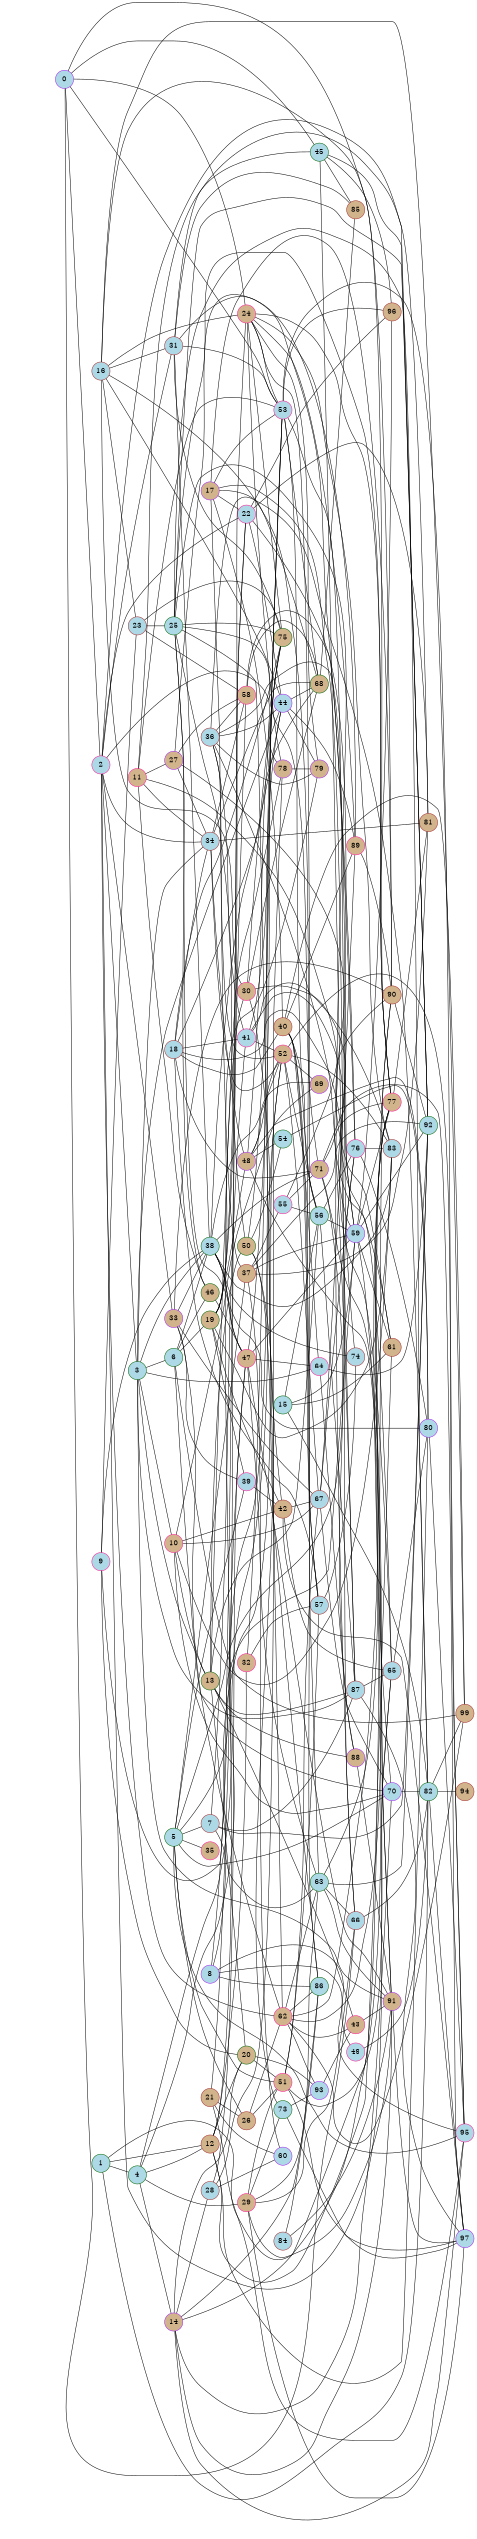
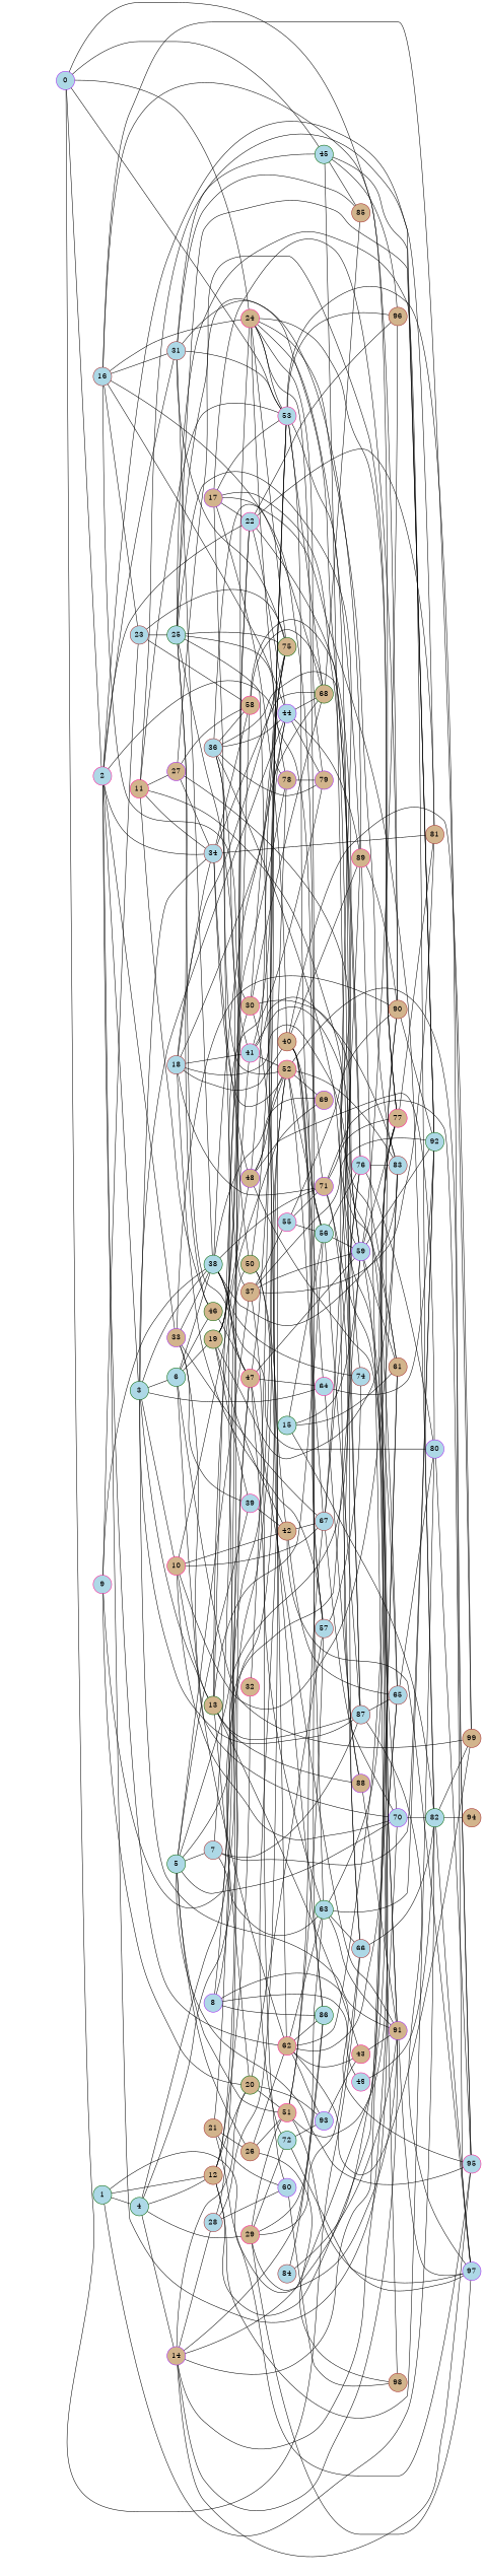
  graph {
    rankdir=LR
    node [color=brown fillcolor=lightblue fixedsize=true shape=circle style=filled]
    0 [color=purple]
    2 [color=deeppink]
    77 [color=deeppink fillcolor=tan]
    53 [color=deeppink]
    66
    24 [color=deeppink fillcolor=tan]
    45 [color=darkgreen]
    33 [color=purple fillcolor=tan]
    92 [color=darkgreen]
    65
    62 [color=deeppink fillcolor=tan]
    34
    3 [color=darkgreen]
    22 [color=deeppink]
    78 [color=purple fillcolor=tan]
    31
    81 [fillcolor=tan]
    95 [color=deeppink]
    74
    56 [color=darkgreen]
    96 [fillcolor=tan]
    68 [color=darkgreen fillcolor=tan]
    82 [color=darkgreen]
    89 [color=deeppink fillcolor=tan]
    83
    79 [color=purple fillcolor=tan]
    75 [color=darkgreen fillcolor=tan]
    57
    87
    85 [fillcolor=tan]
    67
    90 [fillcolor=tan]
    38 [color=darkgreen]
    39 [color=deeppink]
    80 [color=purple]
    99 [fillcolor=tan]
    63 [color=darkgreen]
    86 [color=darkgreen]
    93 [color=purple]
    52 [color=deeppink fillcolor=tan]
    48 [color=purple fillcolor=tan]
    58 [color=deeppink fillcolor=tan]
    44 [color=purple]
    91 [color=purple fillcolor=tan]
    64 [color=deeppink]
    6 [color=darkgreen]
    10 [color=deeppink fillcolor=tan]
    13 [color=darkgreen fillcolor=tan]
    59 [color=purple]
    76 [color=deeppink]
    70 [color=purple]
    71 [color=purple fillcolor=tan]
    47 [color=deeppink fillcolor=tan]
    42 [fillcolor=tan]
+   98 [fillcolor=tan]
    97 [color=purple]
    94 [fillcolor=tan]
    69 [color=purple fillcolor=tan]
    88 [color=purple fillcolor=tan]
    61 [fillcolor=tan]
    43 [color=deeppink fillcolor=tan]
-   54 [color=darkgreen]
    19 [color=darkgreen fillcolor=tan]
    46 [color=darkgreen fillcolor=tan]
    50 [color=darkgreen fillcolor=tan]
    20 [color=darkgreen fillcolor=tan]
-   72 [color=darkgreen label=73]
+   72 [color=darkgreen]
    51 [color=deeppink fillcolor=tan]
    1 [color=darkgreen]
    4 [color=darkgreen]
    12 [fillcolor=tan]
    29 [color=deeppink fillcolor=tan]
    14 [color=purple fillcolor=tan]
    32 [color=deeppink fillcolor=tan]
    30 [color=deeppink fillcolor=tan]
    28
    60 [color=purple]
    5 [color=darkgreen]
-   35 [color=deeppink fillcolor=tan]
    37 [fillcolor=tan]
    7
    26 [fillcolor=tan]
    55 [color=deeppink]
    41 [color=deeppink]
    8 [color=purple]
    49 [color=deeppink]
    9 [color=deeppink]
    23
    25 [color=darkgreen]
    11 [color=deeppink fillcolor=tan]
    27 [color=purple fillcolor=tan]
    15 [color=darkgreen]
    16
    17 [color=purple fillcolor=tan]
    40 [fillcolor=tan]
    18
    21 [fillcolor=tan]
    36
    84
    0 -- 2
    0 -- 77
    0 -- 53
    0 -- 66
    0 -- 24
    0 -- 45
    2 -- 33
    2 -- 92
    2 -- 65
    2 -- 62
    2 -- 34
    2 -- 3
    2 -- 22
    2 -- 78
    2 -- 31
    77 -- 81
    53 -- 95
    53 -- 74
    53 -- 56
    53 -- 96
    53 -- 68
    66 -- 82
    24 -- 77
    24 -- 53
    24 -- 78
    24 -- 89
    24 -- 83
    24 -- 79
    24 -- 75
    24 -- 57
    45 -- 92
    45 -- 96
    45 -- 87
    45 -- 85
    33 -- 62
    33 -- 67
    33 -- 90
    33 -- 38
    33 -- 39
    65 -- 80
    62 -- 77
    62 -- 90
    62 -- 99
    62 -- 63
    62 -- 86
    62 -- 93
    34 -- 81
    34 -- 68
    34 -- 52
    34 -- 48
    34 -- 58
    3 -- 34
    3 -- 87
    3 -- 38
    3 -- 44
    3 -- 91
    3 -- 64
    3 -- 6
    3 -- 10
    3 -- 13
    22 -- 81
    22 -- 96
    22 -- 44
    22 -- 59
    78 -- 79
    31 -- 53
    31 -- 81
    31 -- 75
    31 -- 85
    31 -- 38
    31 -- 76
    56 -- 87
    56 -- 59
    56 -- 76
    68 -- 85
    82 -- 99
    82 -- 97
    82 -- 94
    89 -- 90
+   89 -- 98
    57 -- 74
    87 -- 65
    87 -- 97
    67 -- 89
    67 -- 76
    67 -- 70
    90 -- 92
    38 -- 74
    38 -- 83
    38 -- 80
    38 -- 52
    38 -- 44
    38 -- 71
    38 -- 47
    39 -- 42
    80 -- 95
    63 -- 77
    63 -- 66
    63 -- 92
    63 -- 91
    93 -- 43
    52 -- 95
    52 -- 56
    52 -- 83
    52 -- 67
    52 -- 69
    48 -- 75
    48 -- 80
    48 -- 52
    48 -- 91
    48 -- 69
-   48 -- 54
    58 -- 68
    58 -- 76
    44 -- 68
    44 -- 89
    44 -- 79
    91 -- 97
    64 -- 92
    64 -- 88
    6 -- 38
    6 -- 99
    6 -- 70
    6 -- 19
    6 -- 46
    10 -- 83
    10 -- 67
    10 -- 13
    10 -- 70
    10 -- 42
    10 -- 69
    13 -- 78
    13 -- 56
    13 -- 87
    13 -- 88
    13 -- 43
    13 -- 50
    13 -- 20
    59 -- 77
    59 -- 92
    59 -- 96
    59 -- 70
    59 -- 61
    76 -- 83
    76 -- 80
    70 -- 82
    71 -- 77
    71 -- 91
    71 -- 97
    71 -- 88
    47 -- 53
    47 -- 63
    47 -- 91
    47 -- 64
    47 -- 59
    42 -- 65
    42 -- 67
    42 -- 97
    88 -- 91
    43 -- 62
    43 -- 91
-   54 -- 80
    19 -- 24
    19 -- 22
    19 -- 83
    19 -- 79
    19 -- 39
    19 -- 48
    19 -- 42
    46 -- 47
    50 -- 53
    50 -- 86
-   50 -- 54
    50 -- 72
-   32 -- 57
+   20 -- 57
    20 -- 93
    20 -- 51
    72 -- 93
    72 -- 97
    51 -- 65
    51 -- 57
    51 -- 67
    51 -- 97
    1 -- 77
    1 -- 82
    1 -- 4
    1 -- 12
    4 -- 75
    4 -- 52
    4 -- 12
    4 -- 29
    4 -- 14
    12 -- 80
    12 -- 61
    12 -- 20
    12 -- 32
    12 -- 30
    29 -- 66
    29 -- 63
    29 -- 91
    29 -- 97
    29 -- 72
    29 -- 51
    14 -- 95
    14 -- 90
    14 -- 86
    14 -- 91
    14 -- 70
+   14 -- 61
    14 -- 20
    14 -- 28
    32 -- 53
    30 -- 68
    30 -- 75
    30 -- 42
    30 -- 61
    28 -- 78
    28 -- 47
    28 -- 60
+   60 -- 98
    5 -- 95
    5 -- 39
    5 -- 59
    5 -- 76
    5 -- 70
    5 -- 51
-   5 -- 35
    5 -- 37
    5 -- 7
    5 -- 26
    37 -- 92
    37 -- 81
    37 -- 59
    37 -- 60
    37 -- 55
    7 -- 92
    7 -- 87
    7 -- 63
    7 -- 41
    26 -- 62
+   26 -- 98
    26 -- 51
    55 -- 56
    55 -- 90
    55 -- 71
    41 -- 83
    41 -- 52
    41 -- 44
    41 -- 59
    8 -- 95
    8 -- 86
    8 -- 52
    8 -- 47
    8 -- 49
    49 -- 82
    9 -- 22
    9 -- 38
    9 -- 20
    9 -- 23
    23 -- 75
    23 -- 58
    23 -- 25
    25 -- 77
    25 -- 66
    25 -- 92
    25 -- 62
    25 -- 82
    25 -- 75
    25 -- 71
    25 -- 47
    25 -- 46
    25 -- 50
    11 -- 53
    11 -- 45
    11 -- 65
    11 -- 34
    11 -- 46
    11 -- 27
    27 -- 34
    27 -- 89
    27 -- 58
    27 -- 61
    15 -- 56
    15 -- 82
    15 -- 59
    15 -- 61
    16 -- 24
    16 -- 31
    16 -- 57
    16 -- 90
    16 -- 99
    16 -- 44
    16 -- 30
    16 -- 23
    17 -- 53
    17 -- 66
    17 -- 22
    17 -- 68
    17 -- 90
    17 -- 37
    17 -- 40
    40 -- 56
    40 -- 89
    40 -- 99
    40 -- 63
    40 -- 86
    40 -- 64
    18 -- 65
    18 -- 34
    18 -- 68
    18 -- 75
    18 -- 57
    18 -- 71
    18 -- 41
    18 -- 40
    21 -- 95
    21 -- 58
    21 -- 60
    21 -- 26
    36 -- 82
    36 -- 79
    36 -- 87
    36 -- 52
    36 -- 58
    36 -- 44
    36 -- 59
    36 -- 41
    84 -- 86
    84 -- 91
  }
